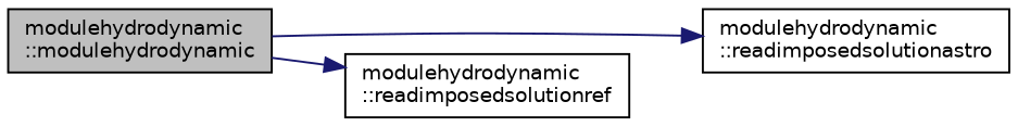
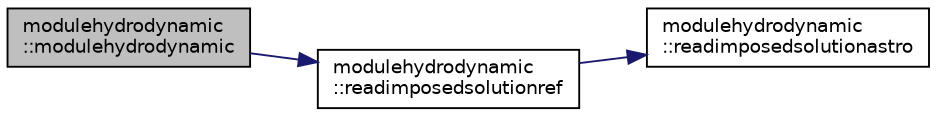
  digraph {
    rankdir=LR
    node [color=black fillcolor=white fontname=Helvetica fontsize=10 shape=record style=filled]
    edge [color=midnightblue fontname=Helvetica fontsize=10 labelfontname=Helvetica labelfontsize=10 style=solid]
    n1 [fillcolor=grey75 fontcolor=black height=0.2 label="modulehydrodynamic\l::modulehydrodynamic" width=0.4]
    n2 [height=0.2 label="modulehydrodynamic\l::readimposedsolutionastro" width=0.4]
    n3 [height=0.2 label="modulehydrodynamic\l::readimposedsolutionref" width=0.4]
-   n1 -> n2
+   n3 -> n2
    n1 -> n3
  }
